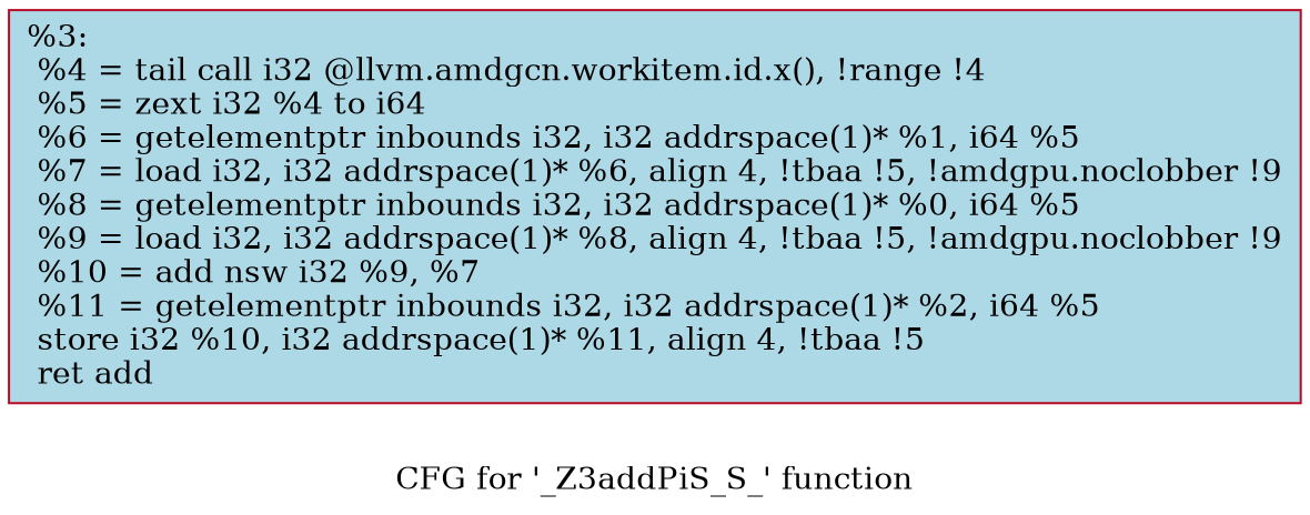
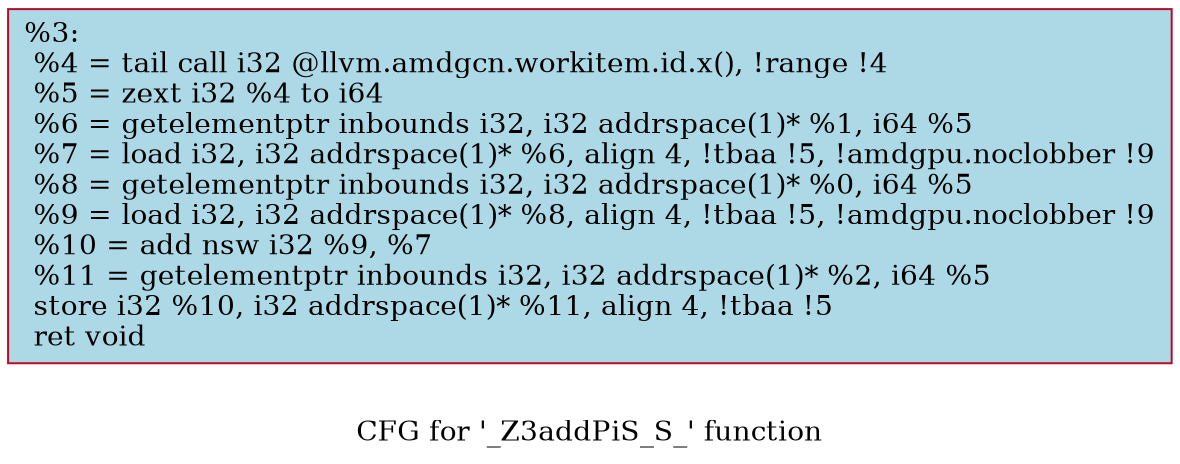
  digraph {
    label="CFG for '_Z3addPiS_S_' function"
-   n1 [color="#b70d28ff" fillcolor=lightblue label="{%3:\l  %4 = tail call i32 @llvm.amdgcn.workitem.id.x(), !range !4\l  %5 = zext i32 %4 to i64\l  %6 = getelementptr inbounds i32, i32 addrspace(1)* %1, i64 %5\l  %7 = load i32, i32 addrspace(1)* %6, align 4, !tbaa !5, !amdgpu.noclobber !9\l  %8 = getelementptr inbounds i32, i32 addrspace(1)* %0, i64 %5\l  %9 = load i32, i32 addrspace(1)* %8, align 4, !tbaa !5, !amdgpu.noclobber !9\l  %10 = add nsw i32 %9, %7\l  %11 = getelementptr inbounds i32, i32 addrspace(1)* %2, i64 %5\l  store i32 %10, i32 addrspace(1)* %11, align 4, !tbaa !5\l  ret add\l}" shape=record style=filled]
+   n1 [color="#b70d28ff" fillcolor=lightblue label="{%3:\l  %4 = tail call i32 @llvm.amdgcn.workitem.id.x(), !range !4\l  %5 = zext i32 %4 to i64\l  %6 = getelementptr inbounds i32, i32 addrspace(1)* %1, i64 %5\l  %7 = load i32, i32 addrspace(1)* %6, align 4, !tbaa !5, !amdgpu.noclobber !9\l  %8 = getelementptr inbounds i32, i32 addrspace(1)* %0, i64 %5\l  %9 = load i32, i32 addrspace(1)* %8, align 4, !tbaa !5, !amdgpu.noclobber !9\l  %10 = add nsw i32 %9, %7\l  %11 = getelementptr inbounds i32, i32 addrspace(1)* %2, i64 %5\l  store i32 %10, i32 addrspace(1)* %11, align 4, !tbaa !5\l  ret void\l}" shape=record style=filled]
  }
